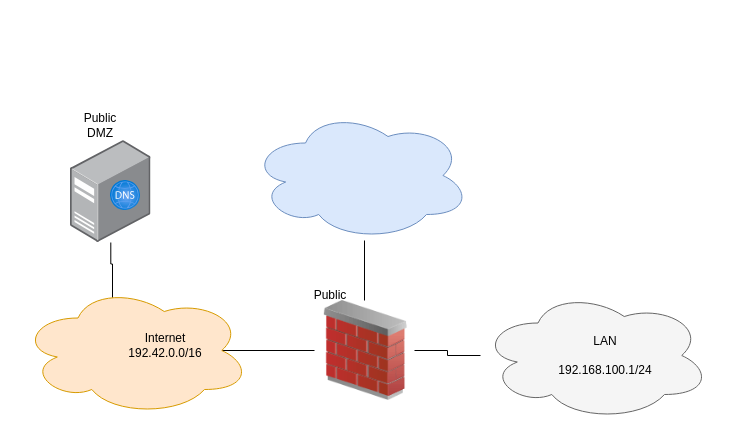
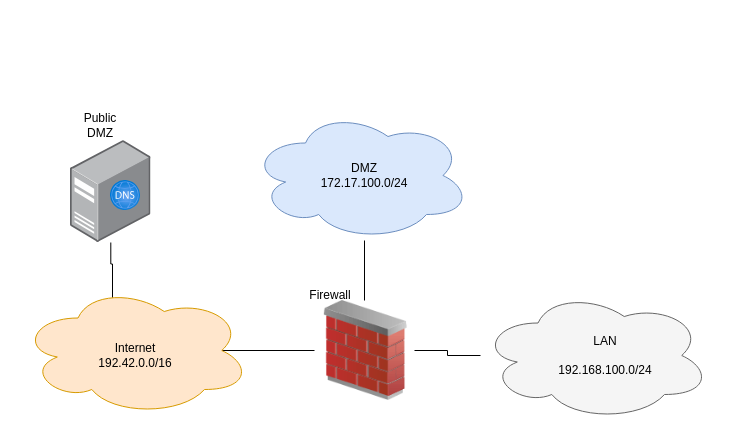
  <mxCell id="0" />
  <mxCell id="1" parent="0" />
  <mxCell id="2" style="edgeStyle=orthogonalEdgeStyle;rounded=0;orthogonalLoop=1;jettySize=auto;html=1;exitX=1;exitY=0.5;exitDx=0;exitDy=0;endArrow=none;endFill=0;" edge="1" parent="1" source="4" target="10"><mxGeometry relative="1" as="geometry" /></mxCell>
  <mxCell id="3" style="edgeStyle=orthogonalEdgeStyle;rounded=0;orthogonalLoop=1;jettySize=auto;html=1;exitX=0.5;exitY=0;exitDx=0;exitDy=0;endArrow=none;endFill=0;" edge="1" parent="1" source="4"><mxGeometry relative="1" as="geometry"><mxPoint x="364" y="240" as="targetPoint" /></mxGeometry></mxCell>
  <mxCell id="4" value="" style="image;html=1;image=img/lib/clip_art/networking/Firewall_02_128x128.png;direction=east;flipH=1;" vertex="1" parent="1"><mxGeometry x="314" y="300" width="100" height="100" as="geometry" /></mxCell>
  <mxCell id="5" style="edgeStyle=orthogonalEdgeStyle;rounded=0;orthogonalLoop=1;jettySize=auto;html=1;exitX=0.875;exitY=0.5;exitDx=0;exitDy=0;exitPerimeter=0;endArrow=none;endFill=0;" edge="1" parent="1" source="8" target="4"><mxGeometry relative="1" as="geometry" /></mxCell>
  <mxCell id="6" style="edgeStyle=orthogonalEdgeStyle;rounded=0;orthogonalLoop=1;jettySize=auto;html=1;exitX=0.4;exitY=0.1;exitDx=0;exitDy=0;exitPerimeter=0;endArrow=none;endFill=0;" edge="1" parent="1" source="8" target="11"><mxGeometry relative="1" as="geometry" /></mxCell>
  <mxCell id="7" style="rounded=0;orthogonalLoop=1;jettySize=auto;html=1;exitX=0.625;exitY=0.2;exitDx=0;exitDy=0;exitPerimeter=0;strokeColor=none;" edge="1" parent="1" source="8"><mxGeometry relative="1" as="geometry"><mxPoint x="328.52" y="20" as="targetPoint" /></mxGeometry></mxCell>
  <mxCell id="8" value="" style="ellipse;shape=cloud;whiteSpace=wrap;html=1;fillColor=#ffe6cc;strokeColor=#d79b00;" vertex="1" parent="1"><mxGeometry x="20" y="285" width="230" height="130" as="geometry" /></mxCell>
  <mxCell id="9" value="" style="ellipse;shape=cloud;whiteSpace=wrap;html=1;fillColor=#dae8fc;strokeColor=#6c8ebf;" vertex="1" parent="1"><mxGeometry x="250" y="110" width="220" height="130" as="geometry" /></mxCell>
  <mxCell id="10" value="" style="ellipse;shape=cloud;whiteSpace=wrap;html=1;fillColor=#f5f5f5;fontColor=#333333;strokeColor=#666666;" vertex="1" parent="1"><mxGeometry x="480" y="290" width="230" height="130" as="geometry" /></mxCell>
  <mxCell id="11" value="" style="image;points=[];aspect=fixed;html=1;align=center;shadow=0;dashed=0;image=img/lib/allied_telesis/computer_and_terminals/Server_Desktop.svg;" vertex="1" parent="1"><mxGeometry x="70" y="140" width="80.47" height="102" as="geometry" /></mxCell>
  <mxCell id="12" value="" style="image;aspect=fixed;html=1;points=[];align=center;fontSize=12;image=img/lib/azure2/networking/DNS_Zones.svg;" vertex="1" parent="1"><mxGeometry x="110" y="180" width="30" height="30" as="geometry" /></mxCell>
- <mxCell id="13" value="&lt;div&gt;Internet&lt;/div&gt;&lt;div&gt;192.42.0.0/16&lt;/div&gt;" style="text;strokeColor=none;align=center;fillColor=none;html=1;verticalAlign=middle;whiteSpace=wrap;rounded=0;" vertex="1" parent="1"><mxGeometry x="120" y="325" width="90" height="40" as="geometry" /></mxCell>
- <mxCell id="15" value="LAN&lt;br&gt;    &lt;br/&gt;    192.168.100.1/24" style="text;strokeColor=none;align=center;fillColor=none;html=1;verticalAlign=middle;whiteSpace=wrap;rounded=0;" vertex="1" parent="1"><mxGeometry x="560" y="335" width="90" height="40" as="geometry" /></mxCell>
+ <mxCell id="13" value="&lt;div&gt;Internet&lt;/div&gt;&lt;div&gt;192.42.0.0/16&lt;/div&gt;" style="text;strokeColor=none;align=center;fillColor=none;html=1;verticalAlign=middle;whiteSpace=wrap;rounded=0;" vertex="1" parent="1"><mxGeometry x="90" y="335" width="90" height="40" as="geometry" /></mxCell>
+ <mxCell id="14" value="&lt;div&gt;DMZ&lt;br&gt;    172.17.100.0/24&lt;/div&gt;" style="text;strokeColor=none;align=center;fillColor=none;html=1;verticalAlign=middle;whiteSpace=wrap;rounded=0;" vertex="1" parent="1"><mxGeometry x="319" y="155" width="90" height="40" as="geometry" /></mxCell>
+ <mxCell id="15" value="LAN&lt;br&gt;    &lt;br/&gt;    192.168.100.0/24" style="text;strokeColor=none;align=center;fillColor=none;html=1;verticalAlign=middle;whiteSpace=wrap;rounded=0;" vertex="1" parent="1"><mxGeometry x="560" y="335" width="90" height="40" as="geometry" /></mxCell>
  <mxCell id="16" value="Public DMZ" style="text;strokeColor=none;align=center;fillColor=none;html=1;verticalAlign=middle;whiteSpace=wrap;rounded=0;" vertex="1" parent="1"><mxGeometry x="70" y="110" width="60" height="30" as="geometry" /></mxCell>
- <mxCell id="17" value="Public" style="text;strokeColor=none;align=center;fillColor=none;html=1;verticalAlign=middle;whiteSpace=wrap;rounded=0;" vertex="1" parent="1"><mxGeometry x="300" y="280" width="60" height="30" as="geometry" /></mxCell>
+ <mxCell id="17" value="Firewall" style="text;strokeColor=none;align=center;fillColor=none;html=1;verticalAlign=middle;whiteSpace=wrap;rounded=0;" vertex="1" parent="1"><mxGeometry x="300" y="280" width="60" height="30" as="geometry" /></mxCell>
  <mxCell id="18" value="" style="shape=image;html=1;verticalAlign=top;verticalLabelPosition=bottom;labelBackgroundColor=#ffffff;imageAspect=0;aspect=fixed;image=https://cdn4.iconfinder.com/data/icons/crime-and-security-24/64/57-128.png" vertex="1" parent="1"><mxGeometry x="340" y="335" width="40" height="40" as="geometry" /></mxCell>
